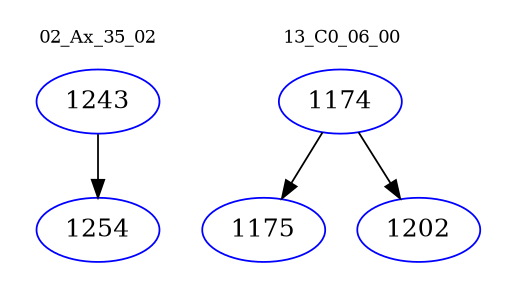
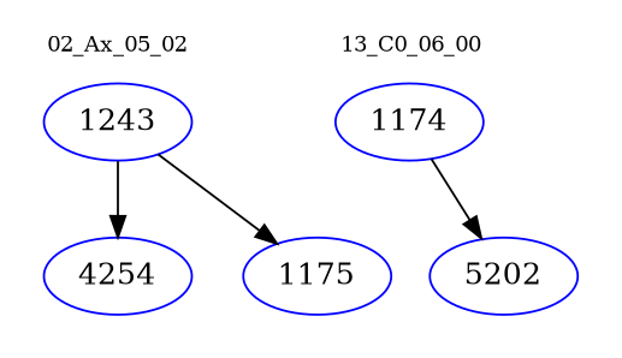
  digraph {
    node [color=blue]
    edge [color=black]
    n1 [label=1243]
-   n2 [label=1254]
+   n2 [label=4254]
    n3 [label=1174]
    n4 [label=1175]
-   n5 [label=1202]
+   n5 [label=5202]
    subgraph cluster_1 {
      color=white
      fontsize=10
-     label="02_Ax_35_02"
+     label="02_Ax_05_02"
      n1
      n2
    }
    subgraph cluster_2 {
      color=white
      fontsize=10
      label="13_C0_06_00"
      n3
      n4
      n5
    }
    n1 -> n2
-   n3 -> n4
+   n1 -> n4
    n3 -> n5
  }
